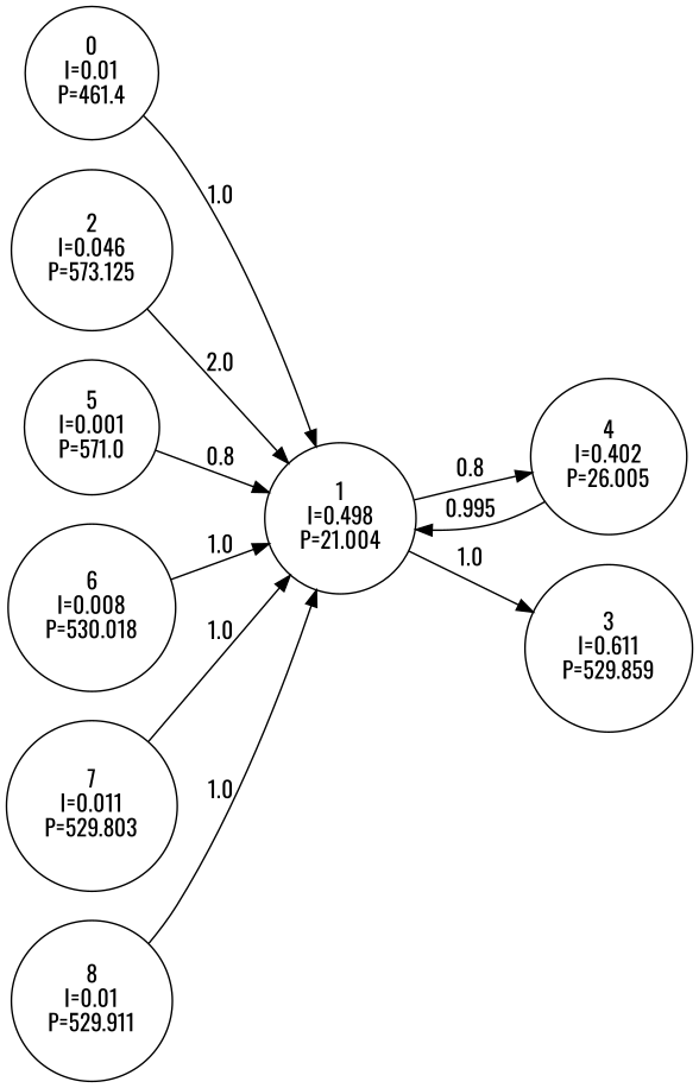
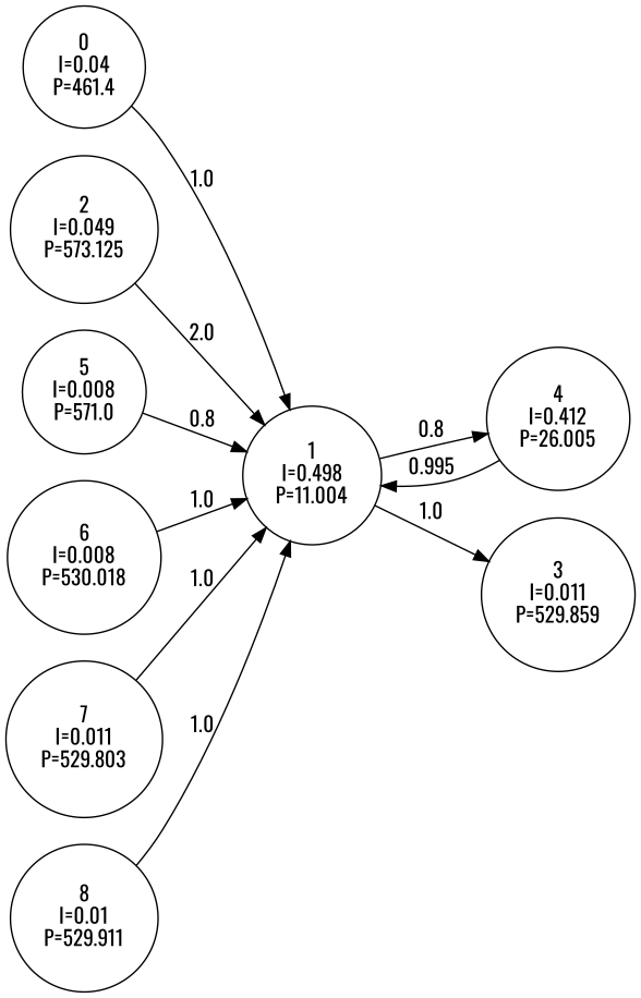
  digraph {
    fontname=Oswald
    rankdir=LR
    node [fontname=Oswald shape=circle]
    edge [fontname=Oswald]
-   n1 [label="0\nI=0.01\nP=461.4"]
-   n2 [label="1\nI=0.498\nP=21.004"]
-   n3 [label="4\nI=0.402\nP=26.005"]
-   n4 [label="3\nI=0.611\nP=529.859"]
-   n5 [label="2\nI=0.046\nP=573.125"]
-   n6 [label="5\nI=0.001\nP=571.0"]
+   n1 [label="0\nI=0.04\nP=461.4"]
+   n2 [label="1\nI=0.498\nP=11.004"]
+   n3 [label="4\nI=0.412\nP=26.005"]
+   n4 [label="3\nI=0.011\nP=529.859"]
+   n5 [label="2\nI=0.049\nP=573.125"]
+   n6 [label="5\nI=0.008\nP=571.0"]
    n7 [label="6\nI=0.008\nP=530.018"]
    n8 [label="7\nI=0.011\nP=529.803"]
    n9 [label="8\nI=0.01\nP=529.911"]
    n1 -> n2 [label=1.0]
    n2 -> n3 [label=0.8]
    n2 -> n4 [label=1.0]
    n3 -> n2 [label=0.995]
    n5 -> n2 [label=2.0]
    n6 -> n2 [label=0.8]
    n7 -> n2 [label=1.0]
    n8 -> n2 [label=1.0]
    n9 -> n2 [label=1.0]
  }
